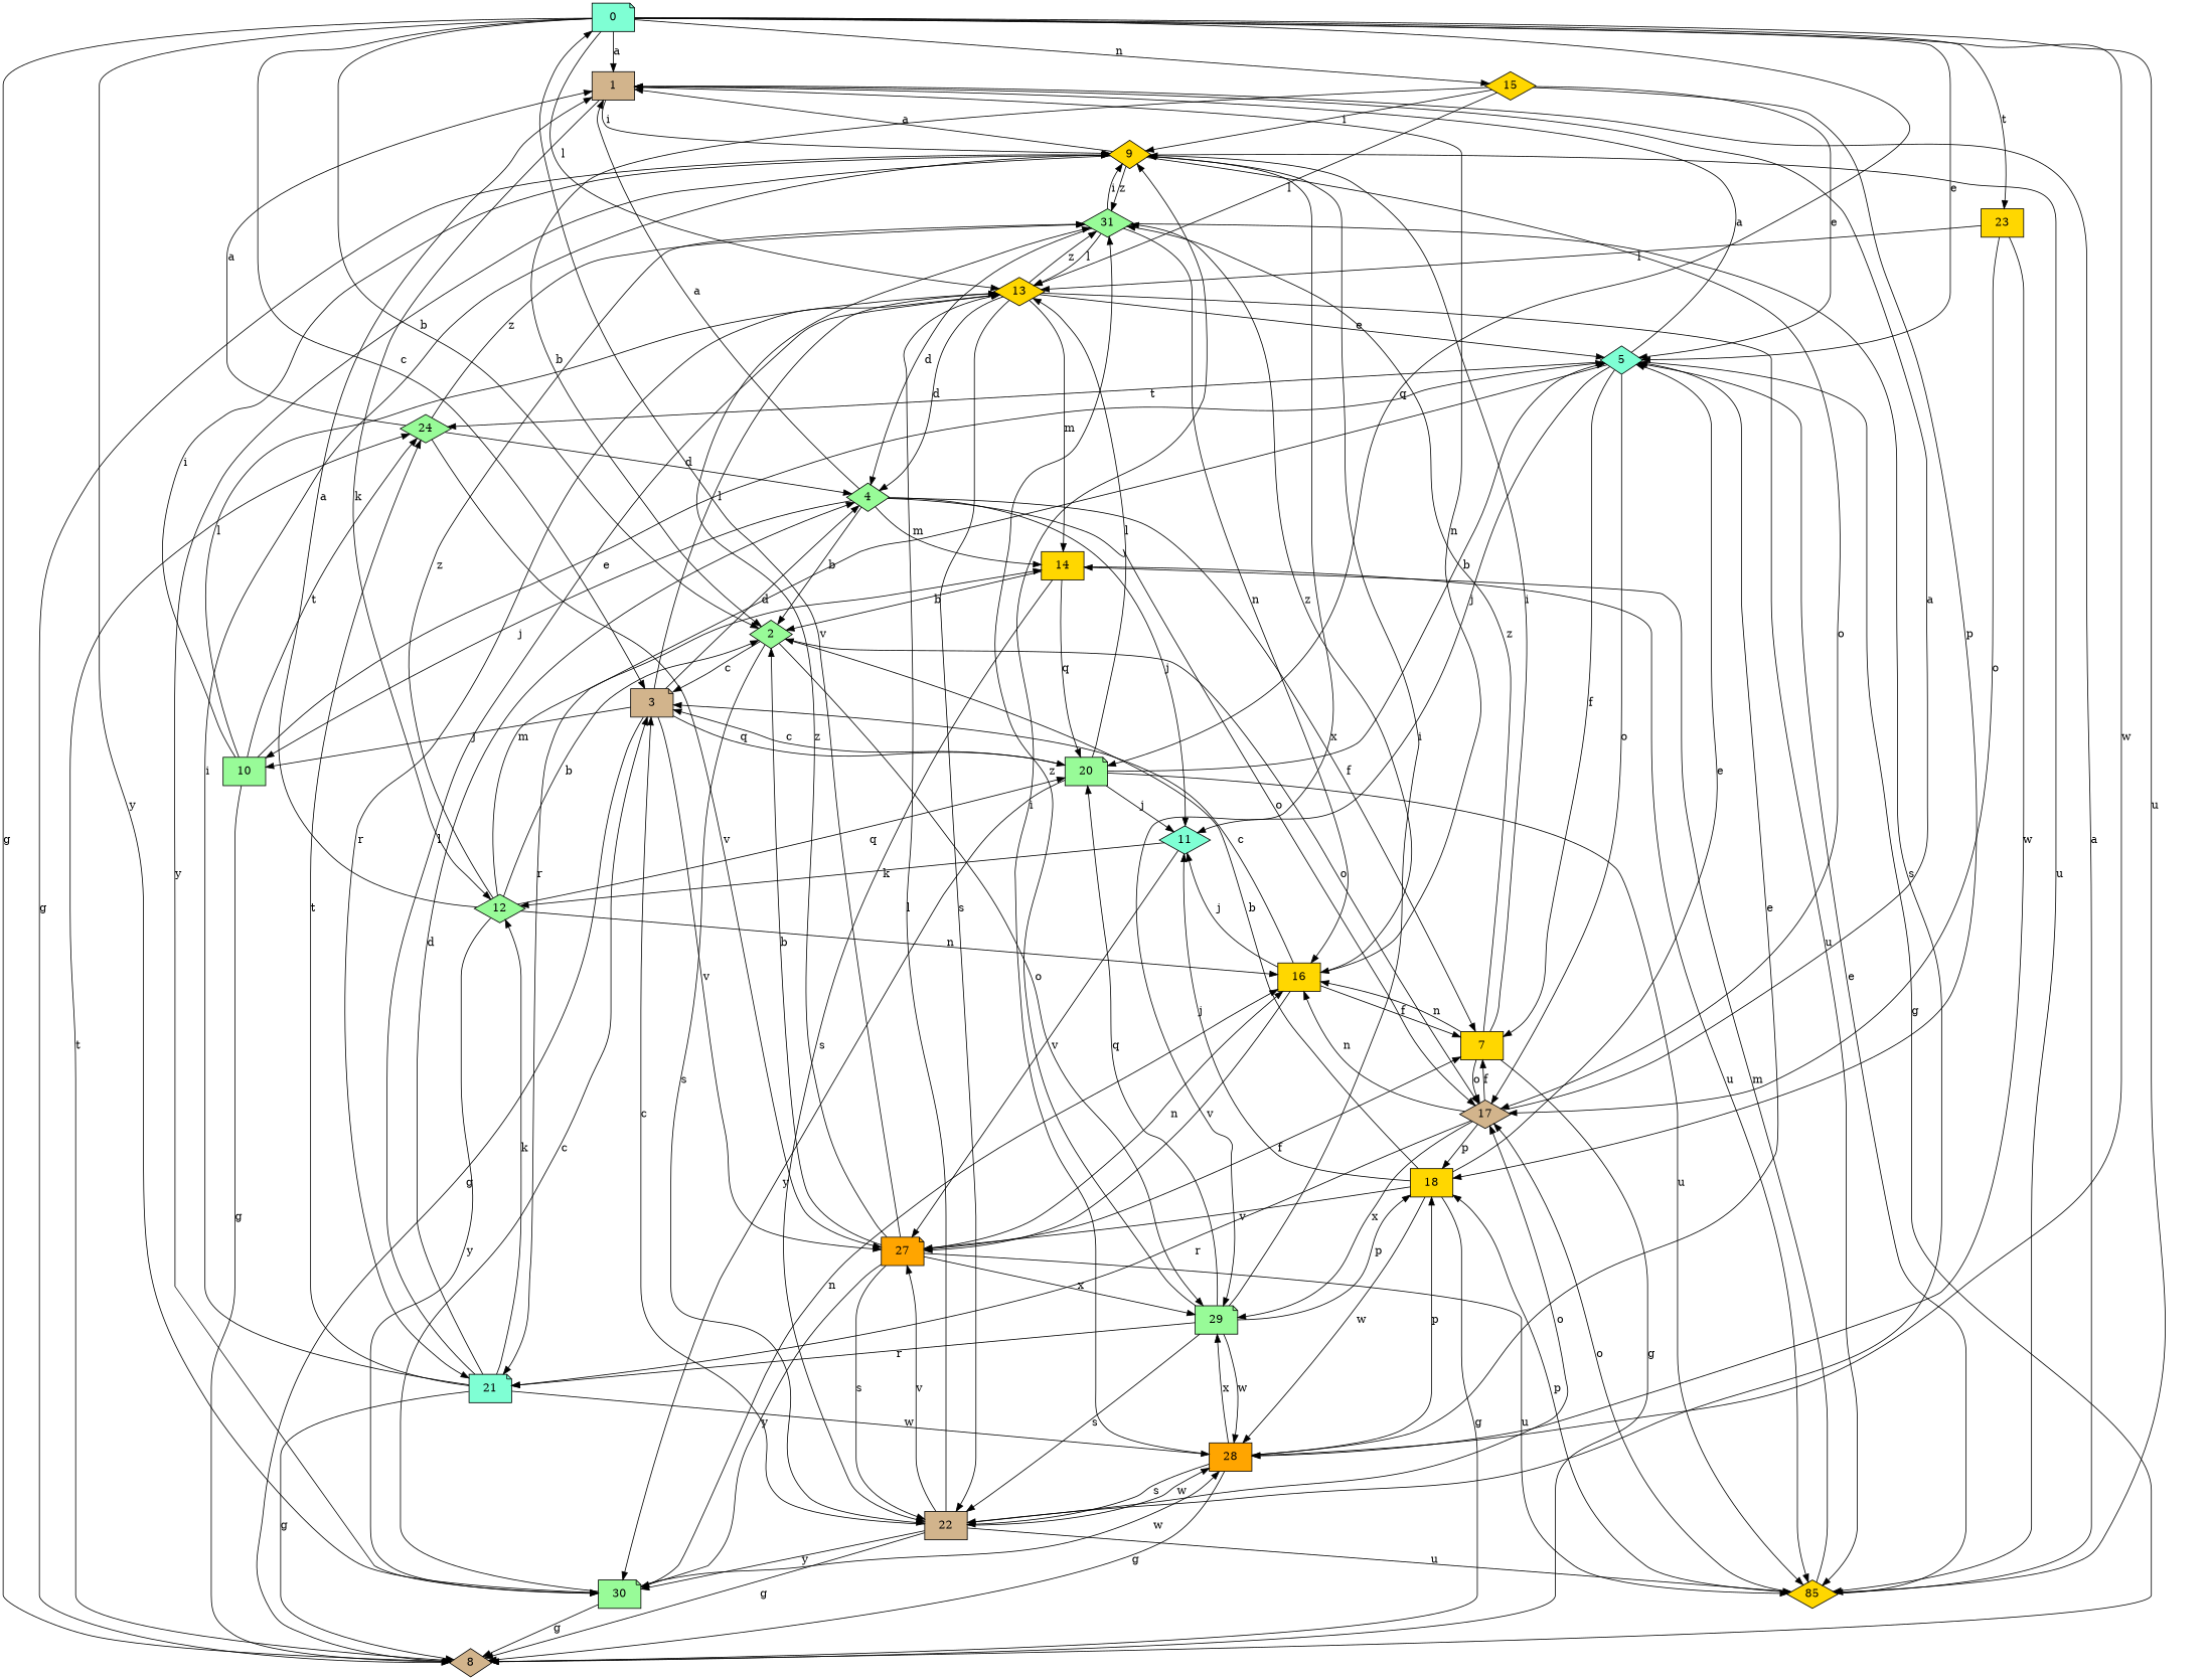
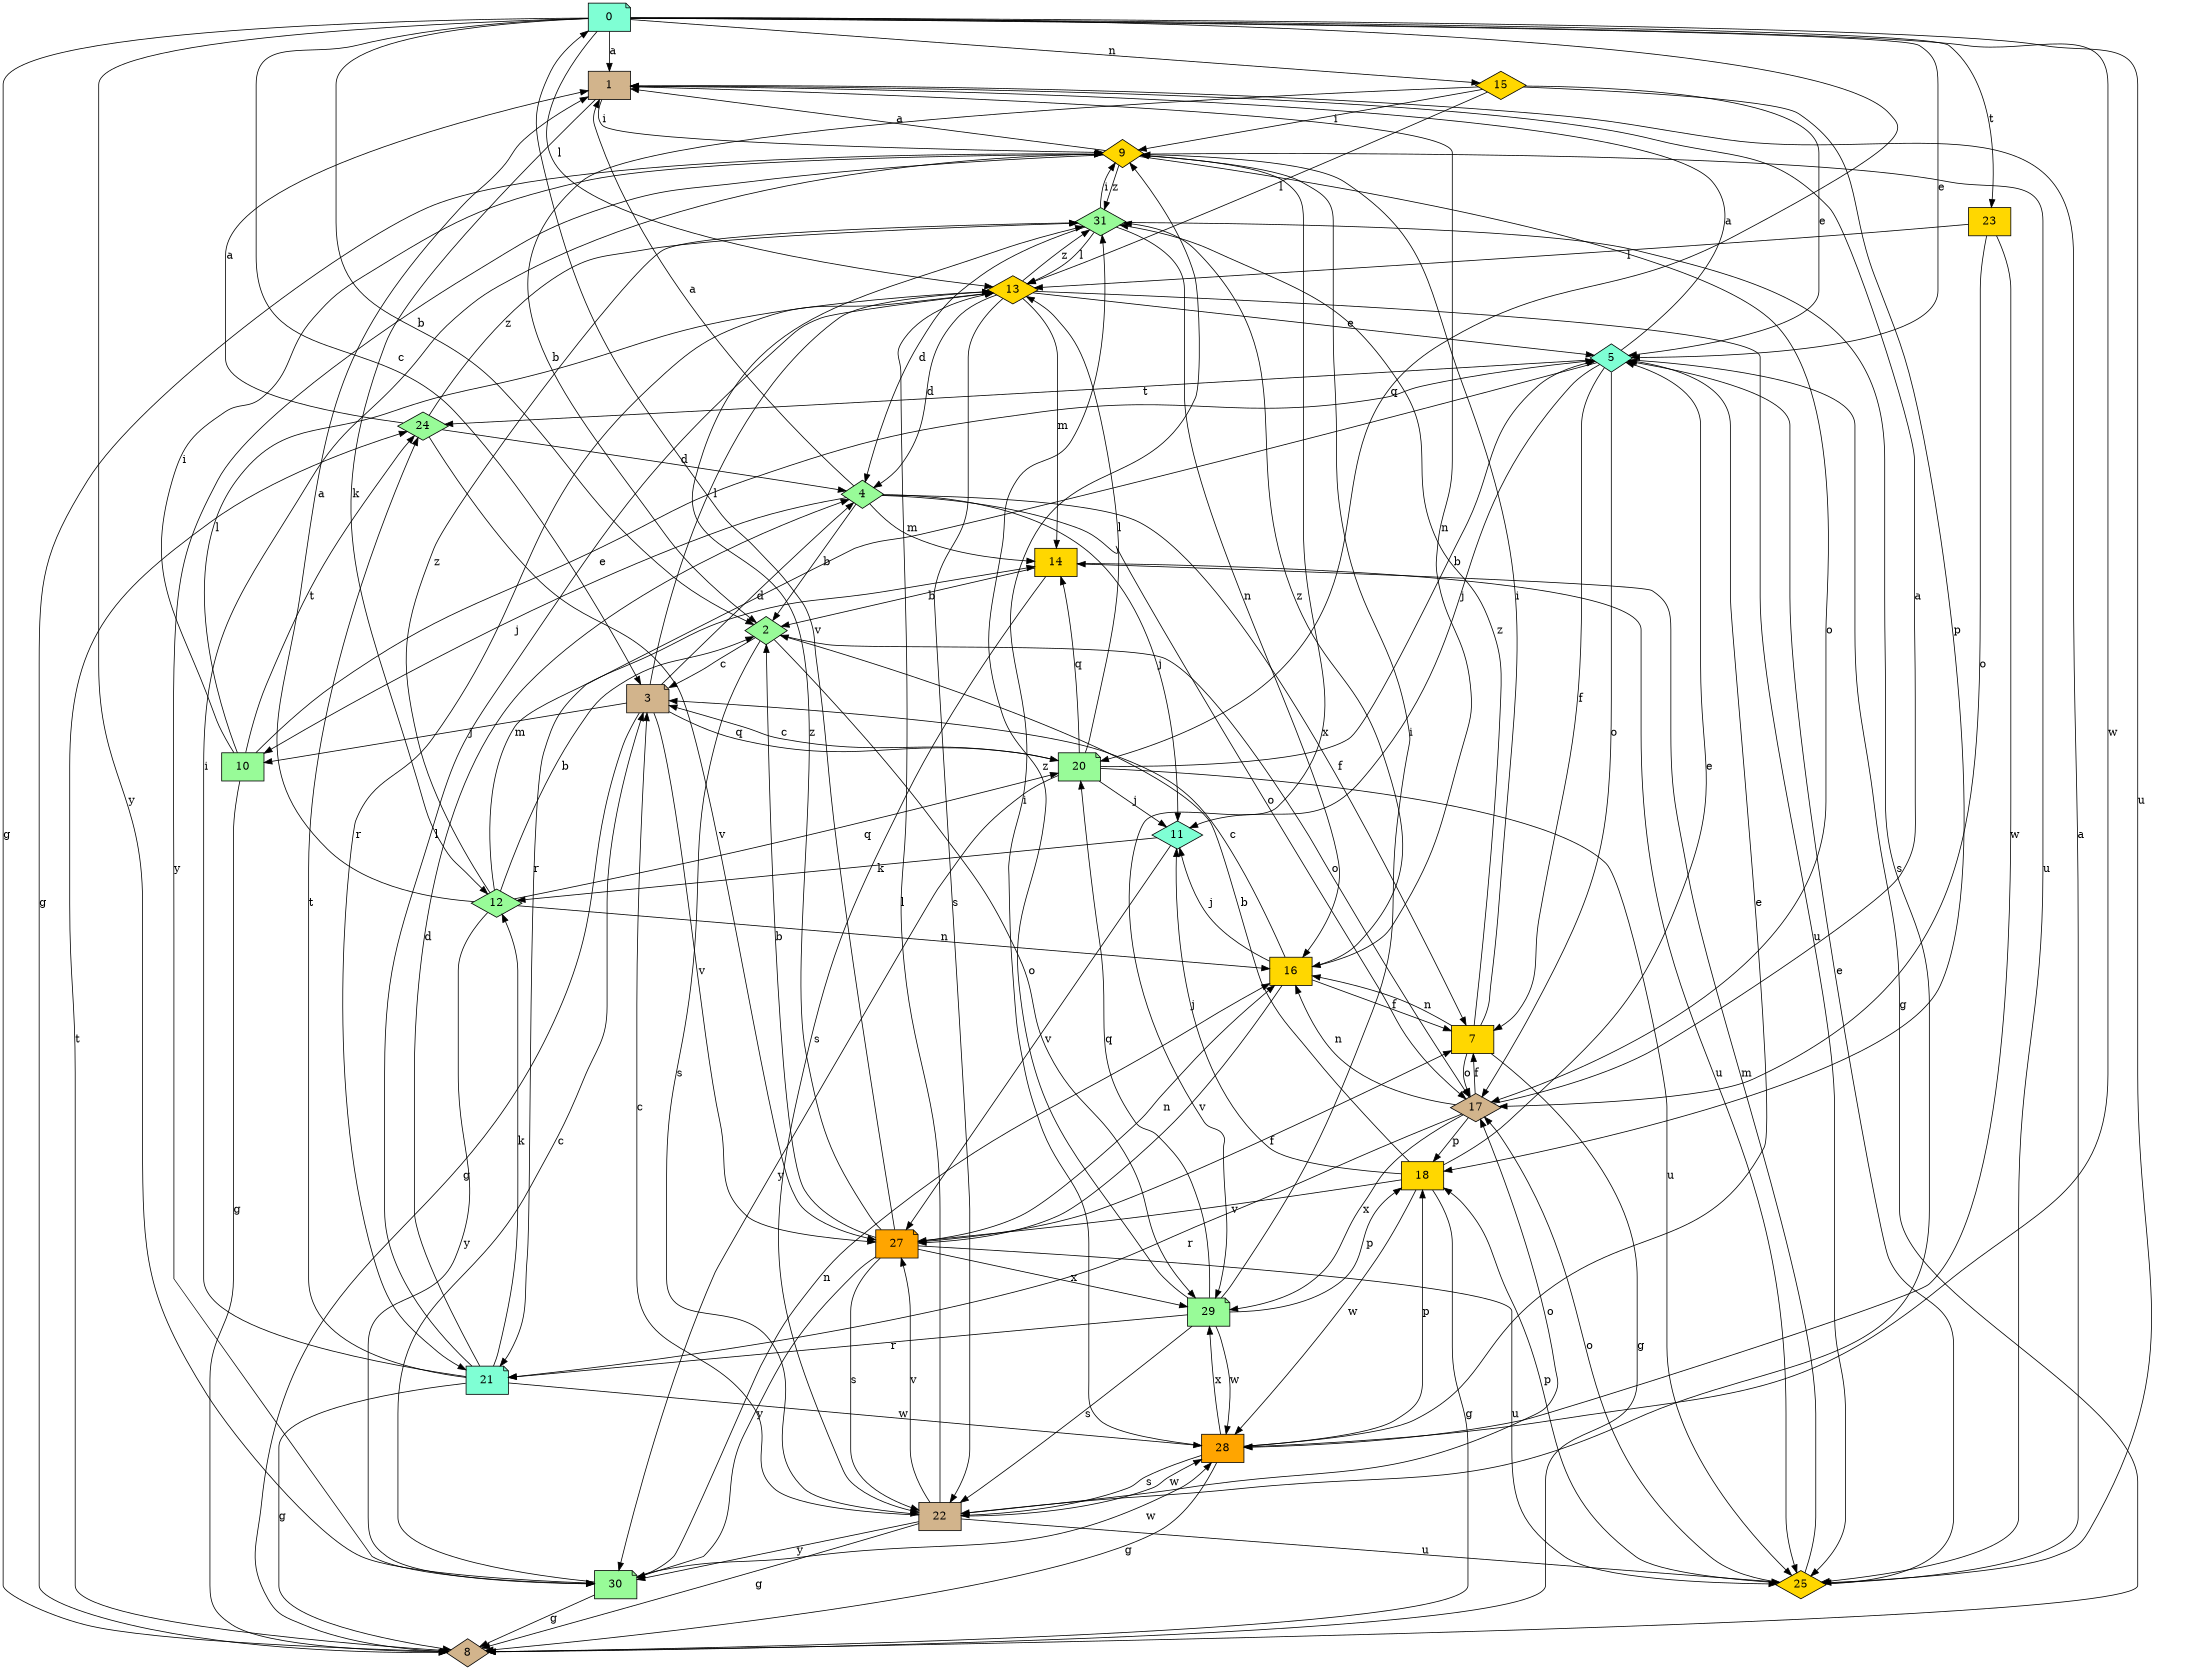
  strict digraph {
    node [fillcolor=palegreen shape=diamond style=filled]
    0 [fillcolor=aquamarine shape=note]
    1 [fillcolor=tan shape=box]
    2
    3 [fillcolor=tan shape=note]
    5 [fillcolor=aquamarine]
    8 [fillcolor=tan]
    13 [fillcolor=gold]
    15 [fillcolor=gold]
    20 [shape=note]
    23 [fillcolor=gold shape=box]
-   25 [fillcolor=gold label=85]
+   25 [fillcolor=gold]
    28 [fillcolor=orange shape=box]
    30 [shape=note]
    9 [fillcolor=gold]
    12
    16 [fillcolor=gold shape=box]
    17 [fillcolor=tan]
    22 [fillcolor=tan shape=box]
    29 [shape=note]
    27 [fillcolor=orange shape=note]
    4
    10 [shape=box]
    7 [fillcolor=gold shape=box]
    11 [fillcolor=aquamarine]
    21 [fillcolor=aquamarine shape=note]
    24
    14 [fillcolor=gold shape=box]
    31
    18 [fillcolor=gold shape=box]
    0 -> 1 [label=a]
    0 -> 2 [label=b]
    0 -> 3 [label=c]
    0 -> 5 [label=e]
    0 -> 8 [label=g]
    0 -> 13 [label=l]
    0 -> 15 [label=n]
    0 -> 20 [label=q]
    0 -> 23 [label=t]
    0 -> 25 [label=u]
    0 -> 28 [label=w]
    0 -> 30 [label=y]
    1 -> 9 [label=i]
    1 -> 12 [label=k]
    1 -> 16 [label=n]
    2 -> 3 [label=c]
    2 -> 17 [label=o]
    2 -> 22 [label=s]
    2 -> 29 [label=o]
    3 -> 8 [label=g]
    3 -> 13 [label=l]
    3 -> 20 [label=q]
    3 -> 27 [label=v]
    3 -> 4 [label=d]
    3 -> 10 [label=j]
    5 -> 1 [label=a]
    5 -> 8 [label=g]
    5 -> 17 [label=o]
    5 -> 7 [label=f]
    5 -> 11 [label=j]
    5 -> 21 [label=r]
    5 -> 24 [label=t]
    8 -> 24 [label=t]
    13 -> 5 [label=e]
    13 -> 25 [label=u]
    13 -> 22 [label=s]
    13 -> 4 [label=d]
    13 -> 21 [label=r]
    13 -> 14 [label=m]
    13 -> 31 [label=z]
    15 -> 2 [label=b]
    15 -> 5 [label=e]
    15 -> 13 [label=l]
    15 -> 9 [label=i]
    15 -> 18 [label=p]
    20 -> 3 [label=c]
    20 -> 5 [label=b]
    20 -> 13 [label=l]
    20 -> 25 [label=u]
    20 -> 30 [label=y]
    20 -> 11 [label=j]
    23 -> 13 [label=l]
    23 -> 28 [label=w]
    23 -> 17 [label=o]
    25 -> 1 [label=a]
    25 -> 5 [label=e]
    25 -> 17 [label=o]
    25 -> 14 [label=m]
    25 -> 18 [label=p]
    28 -> 5 [label=e]
    28 -> 8 [label=g]
    28 -> 9 [label=i]
    28 -> 22 [label=s]
    28 -> 29 [label=x]
    28 -> 18 [label=p]
    30 -> 3 [label=c]
    30 -> 8 [label=g]
    30 -> 28 [label=w]
    30 -> 16 [label=n]
    9 -> 1 [label=a]
    9 -> 8 [label=g]
    9 -> 25 [label=u]
    9 -> 30 [label=y]
    9 -> 17 [label=o]
    9 -> 29 [label=x]
    9 -> 31 [label=z]
    12 -> 1 [label=a]
    12 -> 2 [label=b]
    12 -> 20 [label=q]
    12 -> 30 [label=y]
    12 -> 16 [label=n]
    12 -> 14 [label=m]
    12 -> 31 [label=z]
    16 -> 3 [label=c]
    16 -> 27 [label=v]
    16 -> 7 [label=f]
    16 -> 11 [label=j]
    16 -> 31 [label=z]
    17 -> 1 [label=a]
    17 -> 16 [label=n]
    17 -> 29 [label=x]
    17 -> 7 [label=f]
    17 -> 21 [label=r]
    17 -> 18 [label=p]
    22 -> 3 [label=c]
    22 -> 8 [label=g]
    22 -> 13 [label=l]
    22 -> 25 [label=u]
    22 -> 28 [label=w]
    22 -> 30 [label=y]
    22 -> 17 [label=o]
    22 -> 27 [label=v]
    29 -> 20 [label=q]
    29 -> 28 [label=w]
    29 -> 9 [label=i]
    29 -> 22 [label=s]
    29 -> 21 [label=r]
    29 -> 31 [label=z]
    29 -> 18 [label=p]
    27 -> 0 [label=v]
    27 -> 2 [label=b]
    27 -> 25 [label=u]
    27 -> 30 [label=y]
    27 -> 16 [label=n]
    27 -> 22 [label=s]
    27 -> 29 [label=x]
    27 -> 7 [label=f]
    27 -> 31 [label=z]
    4 -> 1 [label=a]
    4 -> 2 [label=b]
    4 -> 17 [label=o]
    4 -> 10 [label=j]
    4 -> 7 [label=f]
    4 -> 11 [label=j]
    4 -> 14 [label=m]
    10 -> 5 [label=e]
    10 -> 8 [label=g]
    10 -> 13 [label=l]
    10 -> 9 [label=i]
    10 -> 24 [label=t]
    7 -> 8 [label=g]
    7 -> 9 [label=i]
    7 -> 16 [label=n]
    7 -> 17 [label=o]
    7 -> 31 [label=z]
    11 -> 12 [label=k]
    11 -> 27 [label=v]
    21 -> 8 [label=g]
    21 -> 13 [label=l]
    21 -> 28 [label=w]
    21 -> 9 [label=i]
    21 -> 12 [label=k]
    21 -> 4 [label=d]
    21 -> 24 [label=t]
    24 -> 1 [label=a]
    24 -> 27 [label=v]
    24 -> 4 [label=d]
    24 -> 31 [label=z]
    14 -> 2 [label=b]
-   14 -> 20 [label=q]
+   20 -> 14 [label=q]
    14 -> 25 [label=u]
    14 -> 22 [label=s]
    31 -> 13 [label=l]
    31 -> 9 [label=i]
    31 -> 16 [label=n]
    31 -> 22 [label=s]
    31 -> 4 [label=d]
    18 -> 2 [label=b]
    18 -> 5 [label=e]
    18 -> 8 [label=g]
    18 -> 28 [label=w]
    18 -> 27 [label=v]
    18 -> 11 [label=j]
  }
